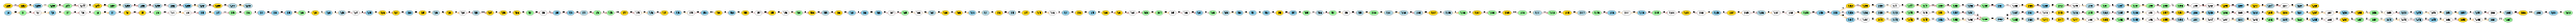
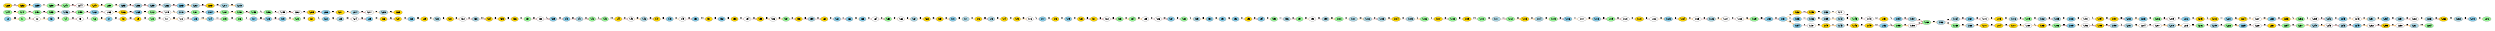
  strict digraph {
    rankdir=LR
    node [fillcolor=gold style=filled]
    edge [arrowhead=onormal color=brown style=bold]
    S0 [fillcolor=skyblue]
    S1 [fillcolor=palegreen]
    S2 [fillcolor=white]
    S3 [fillcolor=skyblue]
    S4 [fillcolor=palegreen]
    S5 [fillcolor=white]
    S6 [fillcolor=palegreen]
    S7 [fillcolor=skyblue]
    S8
    S9
    S10 [fillcolor=palegreen]
    S11 [fillcolor=white]
    S12 [fillcolor=white]
    S13 [fillcolor=skyblue]
    S14 [fillcolor=skyblue]
    S15 [fillcolor=palegreen]
    S16 [fillcolor=palegreen]
    S17 [fillcolor=skyblue]
    S18 [fillcolor=skyblue]
    S19 [fillcolor=skyblue]
    S20 [fillcolor=palegreen]
    S21
    S22 [fillcolor=skyblue]
    S23 [fillcolor=lightblue]
    S24 [fillcolor=white]
    S25 [fillcolor=skyblue]
    S26
    S27
    S28 [fillcolor=skyblue]
    S29
    S30 [fillcolor=lightblue]
    S31
    S32 [fillcolor=white]
    S33 [fillcolor=lightblue]
    S34
    S35
    S36
    S37 [fillcolor=palegreen]
    S38 [fillcolor=white]
    S39 [fillcolor=skyblue]
    S40 [fillcolor=skyblue]
    S41 [fillcolor=lightblue]
    S42 [fillcolor=palegreen]
    S43 [fillcolor=palegreen]
    S44
    S45 [fillcolor=white]
    S46 [fillcolor=lightblue]
    S47
    S48 [fillcolor=skyblue]
    S49 [fillcolor=white]
    S50 [fillcolor=skyblue]
    S51
    S52 [fillcolor=skyblue]
    S53
    S54 [fillcolor=white]
    S55
    S56 [fillcolor=white]
    S57 [fillcolor=palegreen]
    S58
    S59 [fillcolor=lightblue]
    S60
    S61 [fillcolor=skyblue]
    S62 [fillcolor=skyblue]
    S63 [fillcolor=skyblue]
    S64 [fillcolor=white]
    S65 [fillcolor=palegreen]
    S66 [fillcolor=white]
    S67 [fillcolor=lightblue]
    S68
    S69
    S70 [fillcolor=skyblue]
    S71 [fillcolor=lightblue]
    S72
    S73 [fillcolor=lightblue]
    S74
    S75
    S76 [fillcolor=white]
    S77 [fillcolor=skyblue]
    S78
    S79 [fillcolor=skyblue]
    S80
    S81
    S82 [fillcolor=white]
    S83 [fillcolor=palegreen]
    S84 [fillcolor=palegreen]
    S85 [fillcolor=white]
    S86 [fillcolor=white]
    S87 [fillcolor=skyblue]
    S88 [fillcolor=palegreen]
    S89 [fillcolor=lightblue]
    S90 [fillcolor=skyblue]
    S91 [fillcolor=skyblue]
    S92 [fillcolor=skyblue]
    S93
    S94 [fillcolor=skyblue]
    S95 [fillcolor=palegreen]
    S96 [fillcolor=lightblue]
    S97 [fillcolor=palegreen]
    S98 [fillcolor=white]
    S99 [fillcolor=lightblue]
    S100 [fillcolor=palegreen]
    S101 [fillcolor=lightblue]
    S102 [fillcolor=lightblue]
    S103 [fillcolor=lightblue]
    S104
    S105 [fillcolor=lightblue]
    S106 [fillcolor=palegreen]
    S107
    S108 [fillcolor=palegreen]
    S109
    S110 [fillcolor=palegreen]
    S111 [fillcolor=lightblue]
    S112 [fillcolor=palegreen]
    S113
    S114 [fillcolor=lightblue]
    S115 [fillcolor=palegreen]
    S116 [fillcolor=skyblue]
    S117 [fillcolor=white]
    S118 [fillcolor=skyblue]
    S119 [fillcolor=palegreen]
    S120 [fillcolor=white]
    S121
    S122 [fillcolor=white]
    S123 [fillcolor=skyblue]
    S124
    S125 [fillcolor=white]
    S126 [fillcolor=lightblue]
    S127 [fillcolor=white]
    S128 [fillcolor=white]
    S129 [fillcolor=palegreen]
    S130 [fillcolor=skyblue]
    S131 [fillcolor=skyblue]
    S132
    S133 [fillcolor=skyblue]
    S134 [fillcolor=skyblue]
    S135
    S136 [fillcolor=lightblue]
    S137 [fillcolor=white]
    S138 [fillcolor=lightblue]
    S139 [fillcolor=lightblue]
    S140
    S141 [fillcolor=white]
    S142 [fillcolor=lightblue]
    S143 [fillcolor=lightblue]
    S144 [fillcolor=palegreen]
    S145 [fillcolor=palegreen]
    S146
    S147 [fillcolor=palegreen]
    S148 [fillcolor=white]
    S149
    S150 [fillcolor=palegreen]
    S151
    S152 [fillcolor=skyblue]
    S153 [fillcolor=palegreen]
    S154 [fillcolor=skyblue]
    S155 [fillcolor=palegreen]
    S156 [fillcolor=lightblue]
    S157 [fillcolor=lightblue]
    S158 [fillcolor=white]
    S159 [fillcolor=palegreen]
    S160 [fillcolor=palegreen]
    S161 [fillcolor=skyblue]
    S162 [fillcolor=lightblue]
    S163 [fillcolor=white]
    S164 [fillcolor=lightblue]
    S165 [fillcolor=palegreen]
    S166
    S167 [fillcolor=skyblue]
    S168 [fillcolor=lightblue]
    S169 [fillcolor=skyblue]
    S170 [fillcolor=white]
    S171
    S172 [fillcolor=palegreen]
    S173
    S174
    S175 [fillcolor=white]
    S176 [fillcolor=lightblue]
    S177
    S178 [fillcolor=lightblue]
    S179 [fillcolor=palegreen]
    S180 [fillcolor=white]
    S181 [fillcolor=palegreen]
    S182 [fillcolor=lightblue]
    S183
    S184 [fillcolor=skyblue]
    S185 [fillcolor=lightblue]
    S186 [fillcolor=palegreen]
    S187 [fillcolor=palegreen]
    S188 [fillcolor=skyblue]
    S189 [fillcolor=skyblue]
    S190 [fillcolor=palegreen]
    S191 [fillcolor=white]
    S192 [fillcolor=white]
    S193 [fillcolor=palegreen]
    S194
    S195
    S196 [fillcolor=palegreen]
    S197
    S198 [fillcolor=lightblue]
    S199 [fillcolor=white]
    S200 [fillcolor=skyblue]
    S201 [fillcolor=lightblue]
    S202 [fillcolor=white]
    S203 [fillcolor=skyblue]
    S204 [fillcolor=white]
    S205
    S206 [fillcolor=palegreen]
    S207 [fillcolor=white]
    S208 [fillcolor=skyblue]
    S209 [fillcolor=white]
    S210 [fillcolor=lightblue]
    S211
    S212 [fillcolor=skyblue]
    S213 [fillcolor=white]
    S214 [fillcolor=lightblue]
    S215
    S216 [fillcolor=palegreen]
    S217 [fillcolor=white]
    S218
    S219 [fillcolor=lightblue]
    S220 [fillcolor=lightblue]
    S221 [fillcolor=skyblue]
    S222 [fillcolor=palegreen]
    S223
    S224
    S225 [fillcolor=skyblue]
    S227 [fillcolor=white]
    S228 [fillcolor=white]
    S230 [fillcolor=skyblue]
    S231
    S229
    S232
    S233
    S234 [fillcolor=palegreen]
    S235 [fillcolor=skyblue]
    S236 [fillcolor=palegreen]
    S237 [fillcolor=palegreen]
    S238 [fillcolor=palegreen]
    S239 [fillcolor=white]
    S240 [fillcolor=lightblue]
    S241 [fillcolor=palegreen]
    S242 [fillcolor=lightblue]
    S243 [fillcolor=white]
    S244 [fillcolor=white]
    S245 [fillcolor=skyblue]
    S246 [fillcolor=lightblue]
    S247
    S248 [fillcolor=white]
    S249 [fillcolor=skyblue]
    S250 [fillcolor=palegreen]
    S251 [fillcolor=lightblue]
    S252 [fillcolor=white]
    S253 [fillcolor=lightblue]
    S254 [fillcolor=skyblue]
    S255
    S256 [fillcolor=lightblue]
    S257 [fillcolor=lightblue]
    S258 [fillcolor=white]
    S259 [fillcolor=lightblue]
    S260 [fillcolor=white]
    S261 [fillcolor=lightblue]
    S262 [fillcolor=lightblue]
    S263 [fillcolor=lightblue]
    S264 [fillcolor=palegreen]
    S265 [fillcolor=skyblue]
    S266
    S267 [fillcolor=lightblue]
    S268 [fillcolor=lightblue]
    S269
    S270 [fillcolor=skyblue]
    S271 [fillcolor=lightblue]
    S272 [fillcolor=palegreen]
    S273 [fillcolor=lightblue]
    S0 -> S1 [arrowhead=odot color=darkorange label=E]
    S1 -> S2 [arrowhead=odot label=L]
    S2 -> S3 [arrowhead=odot color=darkorange label=L]
    S3 -> S4 [color=darkorange label=D style=solid]
    S4 -> S5 [arrowhead=odot label=D]
    S5 -> S6 [label=I style=solid]
    S6 -> S7 [color=darkorange label=R]
    S7 -> S8 [label=R style=solid]
    S8 -> S9 [arrowhead=odot label=N]
    S9 -> S10 [arrowhead=odot label=Q style=solid]
    S10 -> S11 [label=N style=solid]
    S11 -> S12 [color=darkorange label=E]
    S12 -> S13 [label=L]
    S13 -> S14 [color=darkorange label=M]
    S14 -> S15 [arrowhead=odot label=V]
    S15 -> S16 [arrowhead=odot label=Q style=solid]
    S16 -> S17 [arrowhead=odot label=I style=solid]
    S17 -> S18 [label=H]
    S18 -> S19 [arrowhead=odot label=R]
    S19 -> S20 [color=darkorange label=A]
    S20 -> S21 [arrowhead=odot color=darkorange label=D style=solid]
    S21 -> S22 [color=darkorange label=S style=solid]
    S22 -> S23 [color=darkorange label=G style=solid]
    S23 -> S24 [label=N style=solid]
    S24 -> S25 [label=G]
    S25 -> S26 [color=darkorange label=A style=solid]
    S26 -> S27 [arrowhead=odot label=G]
    S27 -> S28 [label=A style=solid]
    S28 -> S29 [color=darkorange label=E style=solid]
    S29 -> S30 [color=darkorange label=A style=solid]
    S30 -> S31 [arrowhead=odot color=darkorange label=G style=solid]
    S31 -> S32 [color=darkorange label=P]
    S32 -> S33 [arrowhead=odot label=L]
    S33 -> S34 [label=M]
    S34 -> S35 [arrowhead=odot color=darkorange label=E]
    S35 -> S36 [arrowhead=odot label=E style=solid]
    S36 -> S37 [color=darkorange label=L style=solid]
    S37 -> S38 [arrowhead=odot label=R]
    S38 -> S39 [label=S]
    S39 -> S40 [arrowhead=odot label=M]
    S40 -> S41 [label=R]
    S41 -> S42 [label=A]
    S42 -> S43 [label=S]
    S43 -> S44 [label=M style=solid]
    S44 -> S45 [arrowhead=odot label=A]
    S45 -> S46 [arrowhead=odot color=darkorange label=R]
    S46 -> S47 [arrowhead=odot label=R]
    S47 -> S48 [label=E style=solid]
    S48 -> S49 [color=darkorange label=L style=solid]
    S49 -> S50 [arrowhead=odot label=Q]
    S50 -> S51 [arrowhead=odot label=M style=solid]
    S51 -> S52 [arrowhead=odot label=E style=solid]
    S52 -> S53 [color=darkorange label=E style=solid]
    S53 -> S54 [arrowhead=odot label=A style=solid]
    S54 -> S55 [label=K]
    S55 -> S56 [color=darkorange label=E]
    S56 -> S57 [color=darkorange label=R]
    S57 -> S58 [arrowhead=odot label=L]
    S58 -> S59 [label=E]
    S59 -> S60 [arrowhead=odot label=A]
    S60 -> S61 [label=T style=solid]
    S61 -> S62 [arrowhead=odot label=I]
    S62 -> S63 [arrowhead=odot color=darkorange label=N style=solid]
    S63 -> S64 [label=L style=solid]
    S64 -> S65 [label=L]
    S65 -> S66 [arrowhead=odot color=darkorange label=Q style=solid]
    S66 -> S67 [color=darkorange label=G style=solid]
    S67 -> S68 [color=darkorange label=E]
    S68 -> S69 [label=R style=solid]
    S69 -> S70 [color=darkorange label=D]
    S70 -> S71 [arrowhead=odot color=darkorange label=E style=solid]
    S71 -> S72 [color=darkorange label=L style=solid]
    S72 -> S73 [arrowhead=odot label=E]
    S73 -> S74 [color=darkorange label=R style=solid]
    S74 -> S75 [arrowhead=odot color=darkorange label=A style=solid]
    S75 -> S76 [arrowhead=odot color=darkorange label=R]
    S76 -> S77 [arrowhead=odot label=S style=solid]
    S77 -> S78 [arrowhead=odot label=K style=solid]
    S78 -> S79 [arrowhead=odot color=darkorange label=A style=solid]
    S79 -> S80 [arrowhead=odot color=darkorange label=A style=solid]
    S80 -> S81 [label=E]
    S81 -> S82 [label=G]
    S82 -> S83 [arrowhead=odot label=E]
    S83 -> S84 [arrowhead=odot color=darkorange label=A]
    S84 -> S85 [arrowhead=odot color=darkorange label=R]
    S85 -> S86 [label=L style=solid]
    S86 -> S87 [label=K]
    S87 -> S88 [label=Q style=solid]
    S88 -> S89 [color=darkorange label=S style=solid]
    S89 -> S90 [arrowhead=odot color=darkorange label=E]
    S90 -> S91 [color=darkorange label=K style=solid]
    S91 -> S92 [color=darkorange label=G style=solid]
    S92 -> S93 [label=L style=solid]
    S93 -> S94 [label=D]
    S94 -> S95 [arrowhead=odot color=darkorange label=T style=solid]
    S95 -> S96 [arrowhead=odot label=V style=solid]
    S96 -> S97 [label=T]
    S97 -> S98 [color=darkorange label=R style=solid]
    S98 -> S99 [label=N style=solid]
    S99 -> S100 [arrowhead=odot color=darkorange label=F]
    S100 -> S101 [arrowhead=odot color=darkorange label=L style=solid]
    S101 -> S102 [arrowhead=odot color=darkorange label=K]
    S102 -> S103 [label=L]
    S103 -> S104 [color=darkorange label=K]
    S104 -> S105 [arrowhead=odot label=T style=solid]
    S105 -> S106 [color=darkorange label=S]
    S106 -> S107 [arrowhead=odot label=I style=solid]
    S107 -> S108 [arrowhead=odot label=D]
    S108 -> S109 [arrowhead=odot label=R style=solid]
    S109 -> S110 [arrowhead=odot label=M style=solid]
    S110 -> S111 [color=darkorange label=Q style=solid]
    S111 -> S112 [label=V]
    S112 -> S113 [color=darkorange label=K]
    S113 -> S114 [color=darkorange label=T]
    S114 -> S115 [arrowhead=odot color=darkorange label=R style=solid]
    S115 -> S116 [label=D]
    S116 -> S117 [color=darkorange label=V style=solid]
    S117 -> S118 [arrowhead=odot color=darkorange label=H]
    S118 -> S119 [arrowhead=odot label=E]
    S119 -> S120 [arrowhead=odot label=K]
    S120 -> S121 [arrowhead=odot label=L style=solid]
    S121 -> S122 [label=G style=solid]
    S122 -> S123 [arrowhead=odot color=darkorange label=Q]
    S123 -> S124 [label=G style=solid]
    S124 -> S125 [arrowhead=odot color=darkorange label=L]
    S125 -> S126 [arrowhead=odot label=Q]
    S126 -> S127 [arrowhead=odot color=darkorange label=L]
    S127 -> S128 [label=L style=solid]
    S128 -> S129 [color=darkorange label=G]
    S129 -> S130 [arrowhead=odot label=H]
    S130 -> S131 [arrowhead=odot label=A]
    S131 -> S132 [arrowhead=odot color=darkorange label=I]
    S131 -> S133 [label=V style=solid]
    S131 -> S134 [color=darkorange label=L]
    S132 -> S135 [label=V]
    S133 -> S136 [label=V style=solid]
    S134 -> S137 [label=I style=solid]
    S135 -> S138 [color=darkorange label=N style=solid]
    S136 -> S139 [color=darkorange label=N style=solid]
    S137 -> S140 [arrowhead=odot color=darkorange label=N style=solid]
    S138 -> S141 [arrowhead=odot color=darkorange label=V style=solid]
    S139 -> S142 [color=darkorange label=V]
    S140 -> S143 [color=darkorange label=V]
-   S141 -> S144 [arrowhead=odot label=D style=solid]
+   S141 -> S145 [arrowhead=odot label=D style=solid]
    S142 -> S145 [arrowhead=odot color=darkorange label=E style=solid]
    S143 -> S146 [arrowhead=odot color=darkorange label=E style=solid]
    S144 -> S147 [arrowhead=odot color=darkorange label=D]
    S145 -> S148 [label=D style=solid]
    S146 -> S149 [color=darkorange label=D style=solid]
    S147 -> S150 [label=W]
    S148 -> S151 [arrowhead=odot label=W style=solid]
    S149 -> S152 [arrowhead=odot label=W style=solid]
    S150 -> S153 [label=A]
    S151 -> S154 [arrowhead=odot label=S style=solid]
    S152 -> S155 [label=S]
    S153 -> S156 [arrowhead=odot label=A style=solid]
    S154 -> S157 [label=A]
    S155 -> S158 [color=darkorange label=A]
    S156 -> S159 [arrowhead=odot label=Y]
    S157 -> S160 [label=Y]
    S158 -> S160 [label=Y]
    S159 -> S161 [label=Q]
    S160 -> S162 [arrowhead=odot color=darkorange label=Q style=solid]
    S161 -> S163 [label=V style=solid]
    S162 -> S164 [label=D style=solid]
    S162 -> S165 [color=darkorange label=L style=solid]
    S163 -> S166 [arrowhead=odot color=darkorange label=R]
    S164 -> S167 [arrowhead=odot label=Q]
    S165 -> S168 [color=darkorange label=N style=solid]
    S166 -> S169 [label=K]
    S167 -> S170 [arrowhead=odot label=D]
    S168 -> S171 [arrowhead=odot color=darkorange label=K]
    S169 -> S172 [arrowhead=odot color=darkorange label=E style=solid]
    S170 -> S173 [arrowhead=odot color=darkorange label=P]
    S171 -> S174 [label=D style=solid]
    S172 -> S175 [label=K]
    S173 -> S176 [arrowhead=odot color=darkorange label=D style=solid]
    S174 -> S177 [label=K style=solid]
    S175 -> S178 [color=darkorange label=S style=solid]
    S176 -> S179 [label=Q]
    S177 -> S180 [arrowhead=odot color=darkorange label=G]
    S178 -> S181 [label=A style=solid]
    S179 -> S182 [label=D style=solid]
    S180 -> S183 [arrowhead=odot color=darkorange label=S]
    S181 -> S184 [arrowhead=odot label=G style=solid]
    S182 -> S185 [label=P]
    S183 -> S186 [arrowhead=odot label=R style=solid]
    S184 -> S187 [arrowhead=odot color=darkorange label=G]
    S185 -> S188 [arrowhead=odot color=darkorange label=D style=solid]
    S186 -> S189 [arrowhead=odot label=H]
    S187 -> S190 [arrowhead=odot color=darkorange label=A]
    S188 -> S191 [arrowhead=odot color=darkorange label=P style=solid]
    S189 -> S192 [arrowhead=odot color=darkorange label=Q style=solid]
    S190 -> S193 [label=A]
    S191 -> S194 [arrowhead=odot label=S style=solid]
    S192 -> S195 [arrowhead=odot label=S]
    S193 -> S196 [arrowhead=odot label=S style=solid]
    S194 -> S197 [label=R style=solid]
    S195 -> S198 [label=P]
    S196 -> S199 [label=G style=solid]
    S197 -> S200 [label=H]
    S198 -> S201 [label=S style=solid]
    S199 -> S202 [label=G]
    S200 -> S203 [arrowhead=odot color=darkorange label=A]
    S201 -> S204 [arrowhead=odot color=darkorange label=G style=solid]
    S202 -> S205 [arrowhead=odot label=K style=solid]
    S203 -> S206 [color=darkorange label=P style=solid]
    S204 -> S207 [label=A style=solid]
    S205 -> S208 [arrowhead=odot label=K]
    S206 -> S209 [label=F]
    S207 -> S210 [color=darkorange label=A]
    S208 -> S211 [arrowhead=odot color=darkorange label=D style=solid]
    S209 -> S212 [label=A style=solid]
    S210 -> S213 [color=darkorange label=E]
    S211 -> S214 [color=darkorange label=F]
    S212 -> S215 [label=T style=solid]
    S213 -> S216 [arrowhead=odot color=darkorange label=E style=solid]
    S214 -> S217 [label=P]
    S215 -> S218 [color=darkorange label=S]
    S216 -> S219 [color=darkorange label=P style=solid]
    S217 -> S220 [color=darkorange label=F style=solid]
    S218 -> S221 [arrowhead=odot color=darkorange label=V style=solid]
    S219 -> S222 [label=L style=solid]
    S220 -> S223 [color=darkorange label=G]
    S221 -> S224 [color=darkorange label=G]
    S222 -> S225 [color=darkorange label=G]
    S224 -> S227 [arrowhead=odot color=darkorange label=V]
    S225 -> S228 [label=A style=solid]
    S227 -> S230 [arrowhead=odot color=darkorange label=N]
    S228 -> S231 [arrowhead=odot label=A style=solid]
    S230 -> S233 [arrowhead=odot label=T]
    S231 -> S234 [label=C style=solid]
    S229 -> S232 [label=V]
    S232 -> S235 [color=darkorange label=L]
    S233 -> S236 [arrowhead=odot color=darkorange label=S]
    S234 -> S237 [label=L style=solid]
    S235 -> S238 [arrowhead=odot color=darkorange label=V style=solid]
    S236 -> S239 [arrowhead=odot color=darkorange label=S style=solid]
    S237 -> S240 [arrowhead=odot color=darkorange label=V]
    S238 -> S241 [arrowhead=odot label=L]
    S239 -> S242 [label=L]
    S240 -> S243 [color=darkorange label=L]
    S241 -> S244 [label=L]
    S242 -> S245 [label=L style=solid]
    S243 -> S246 [arrowhead=odot label=V]
    S244 -> S247 [arrowhead=odot color=darkorange label=C style=solid]
    S245 -> S248 [arrowhead=odot color=darkorange label=V]
    S246 -> S249 [arrowhead=odot label=A]
    S247 -> S250 [arrowhead=odot color=darkorange label=F]
    S248 -> S251 [arrowhead=odot color=darkorange label=L]
    S249 -> S252 [arrowhead=odot color=darkorange label=L]
    S250 -> S253 [color=darkorange label=T style=solid]
    S251 -> S254 [color=darkorange label=L]
    S252 -> S255 [arrowhead=odot label=A]
    S253 -> S256 [label=L]
    S254 -> S257 [arrowhead=odot label=Q style=solid]
    S255 -> S258 [color=darkorange label=L]
    S256 -> S259 [arrowhead=odot label=T]
    S257 -> S260 [arrowhead=odot label=P]
    S258 -> S261 [arrowhead=odot color=darkorange label=K]
    S259 -> S262 [label=A style=solid]
    S260 -> S263 [color=darkorange label=T style=solid]
    S261 -> S264 [arrowhead=odot color=darkorange label=M style=solid]
    S262 -> S265 [label=L]
    S263 -> S266 [label=K]
    S265 -> S267 [arrowhead=odot color=darkorange label=T]
    S266 -> S268 [arrowhead=odot color=darkorange label=M style=solid]
    S267 -> S269 [arrowhead=odot label=R]
    S268 -> S270 [label=E style=solid]
    S269 -> S271 [label=K style=solid]
    S270 -> S272 [arrowhead=odot color=darkorange label=A style=solid]
    S271 -> S273 [color=darkorange label=M]
  }
